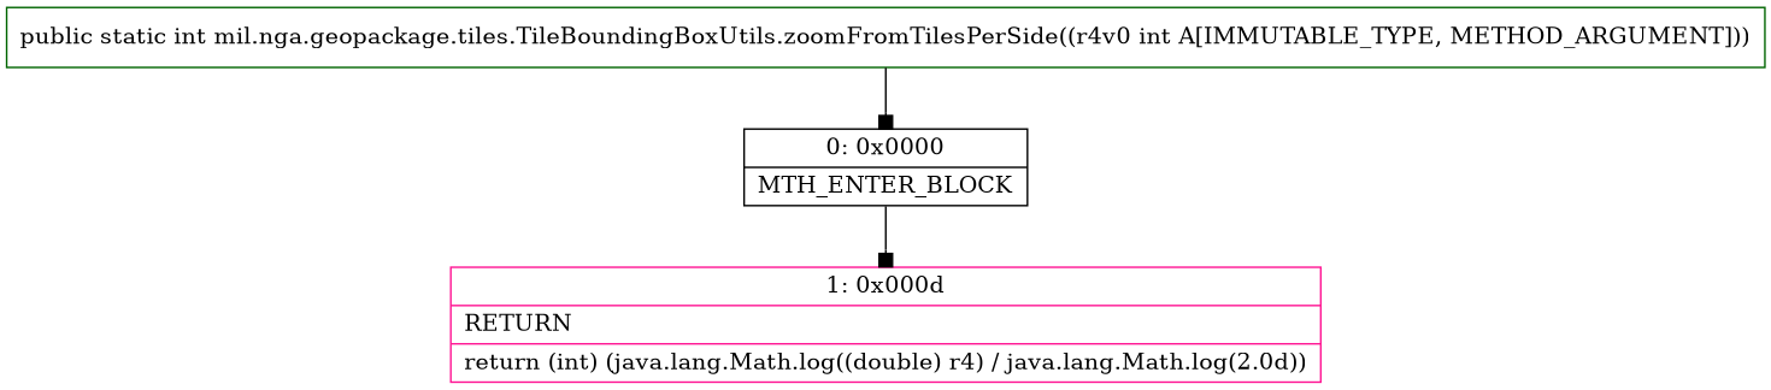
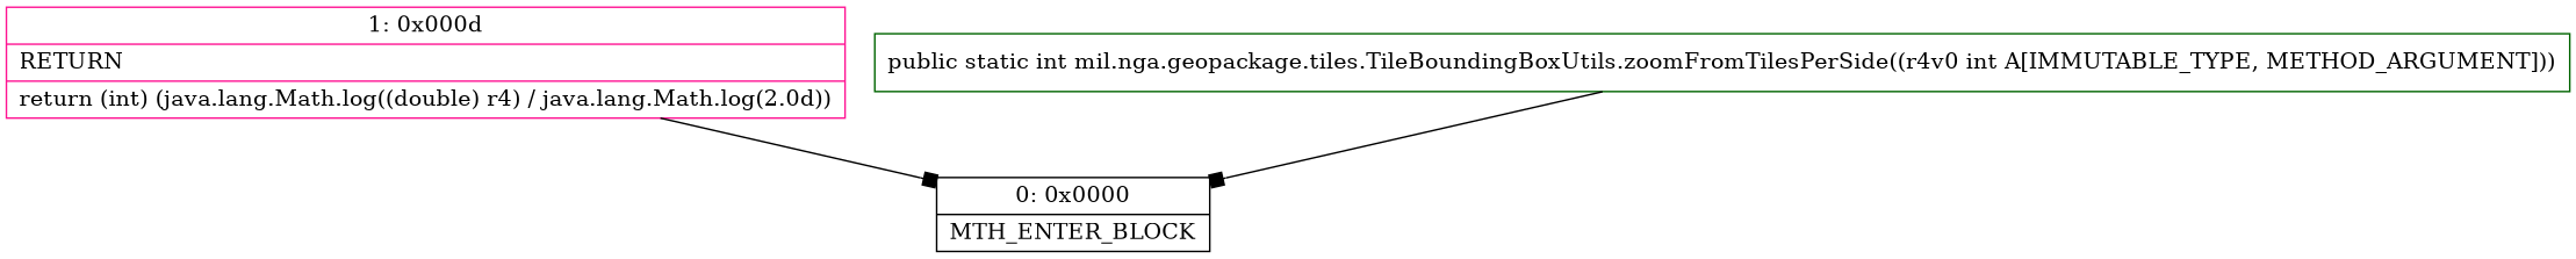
  digraph {
    node [shape=record]
    edge [arrowhead=box]
    n1 [label="{0\:\ 0x0000|MTH_ENTER_BLOCK\l}" color=black]
    n2 [label="{1\:\ 0x000d|RETURN\l|return (int) (java.lang.Math.log((double) r4) \/ java.lang.Math.log(2.0d))\l}" color=deeppink]
    n3 [label="{public static int mil.nga.geopackage.tiles.TileBoundingBoxUtils.zoomFromTilesPerSide((r4v0 int A[IMMUTABLE_TYPE, METHOD_ARGUMENT])) }" color=darkgreen]
-   n1 -> n2
+   n2 -> n1
    n3 -> n1
  }
